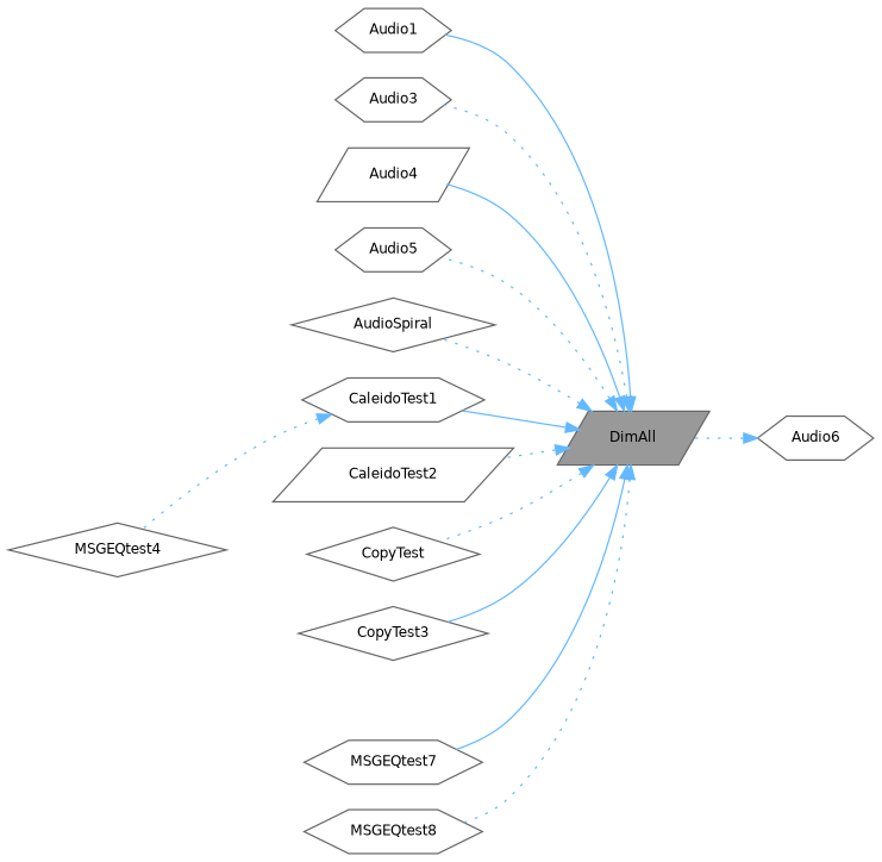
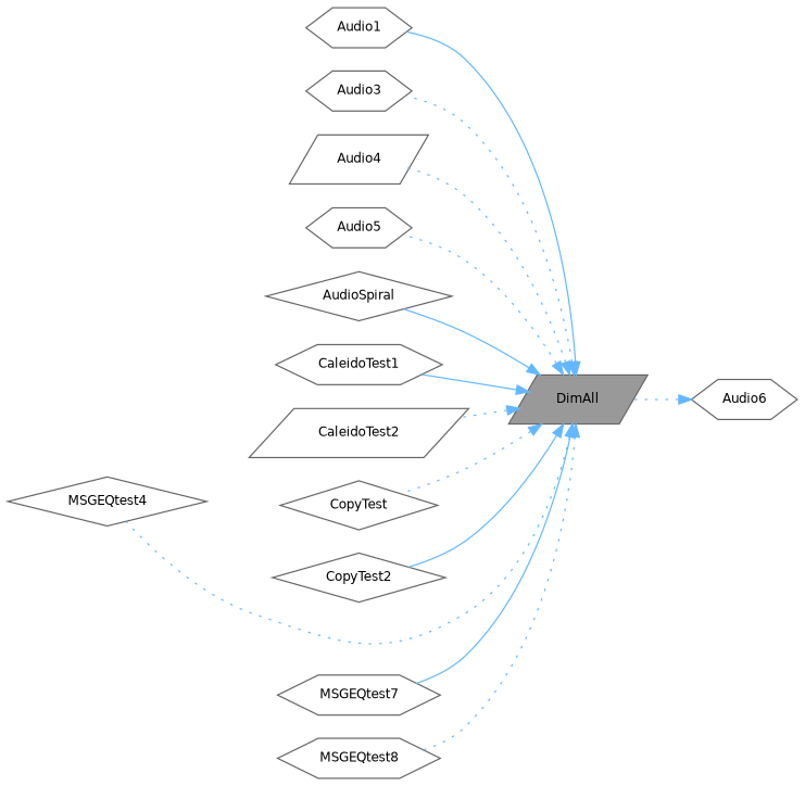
  digraph {
    rankdir=RL
    node [color=grey40 fillcolor=white fontname=Helvetica fontsize=10 shape=hexagon style=filled]
    edge [color=steelblue1 dir=back fontname=Helvetica fontsize=10 labelfontname=Helvetica labelfontsize=10 style=dotted]
    n1 [color=gray40 fillcolor=grey60 fontcolor=black height=0.2 label=DimAll shape=parallelogram width=0.4]
    n2 [height=0.2 label=Audio1 width=0.4]
    n3 [height=0.2 label=Audio3 width=0.4]
    n4 [height=0.2 label=Audio4 shape=parallelogram width=0.4]
    n5 [height=0.2 label=Audio5 width=0.4]
    n6 [height=0.2 label=AudioSpiral shape=diamond width=0.4]
    n7 [height=0.2 label=CaleidoTest1 width=0.4]
    n8 [height=0.2 label=CaleidoTest2 shape=parallelogram width=0.4]
    n9 [height=0.2 label=CopyTest shape=diamond width=0.4]
-   n10 [height=0.2 label=CopyTest3 shape=diamond width=0.4]
+   n10 [height=0.2 label=CopyTest2 shape=diamond width=0.4]
    n11 [height=0.2 label=MSGEQtest4 shape=diamond width=0.4]
    n12 [height=0.2 label=MSGEQtest7 width=0.4]
    n13 [height=0.2 label=MSGEQtest8 width=0.4]
    n14 [height=0.2 label=Audio6 width=0.4]
    n1 -> n2 [style=solid]
    n1 -> n3
-   n1 -> n4 [style=solid]
+   n1 -> n4
    n1 -> n5
-   n1 -> n6
+   n1 -> n6 [style=solid]
    n1 -> n7 [style=solid]
    n1 -> n8
    n1 -> n9
    n1 -> n10 [style=solid]
-   n7 -> n11
+   n1 -> n11
    n1 -> n12 [style=solid]
    n1 -> n13
    n14 -> n1
  }
